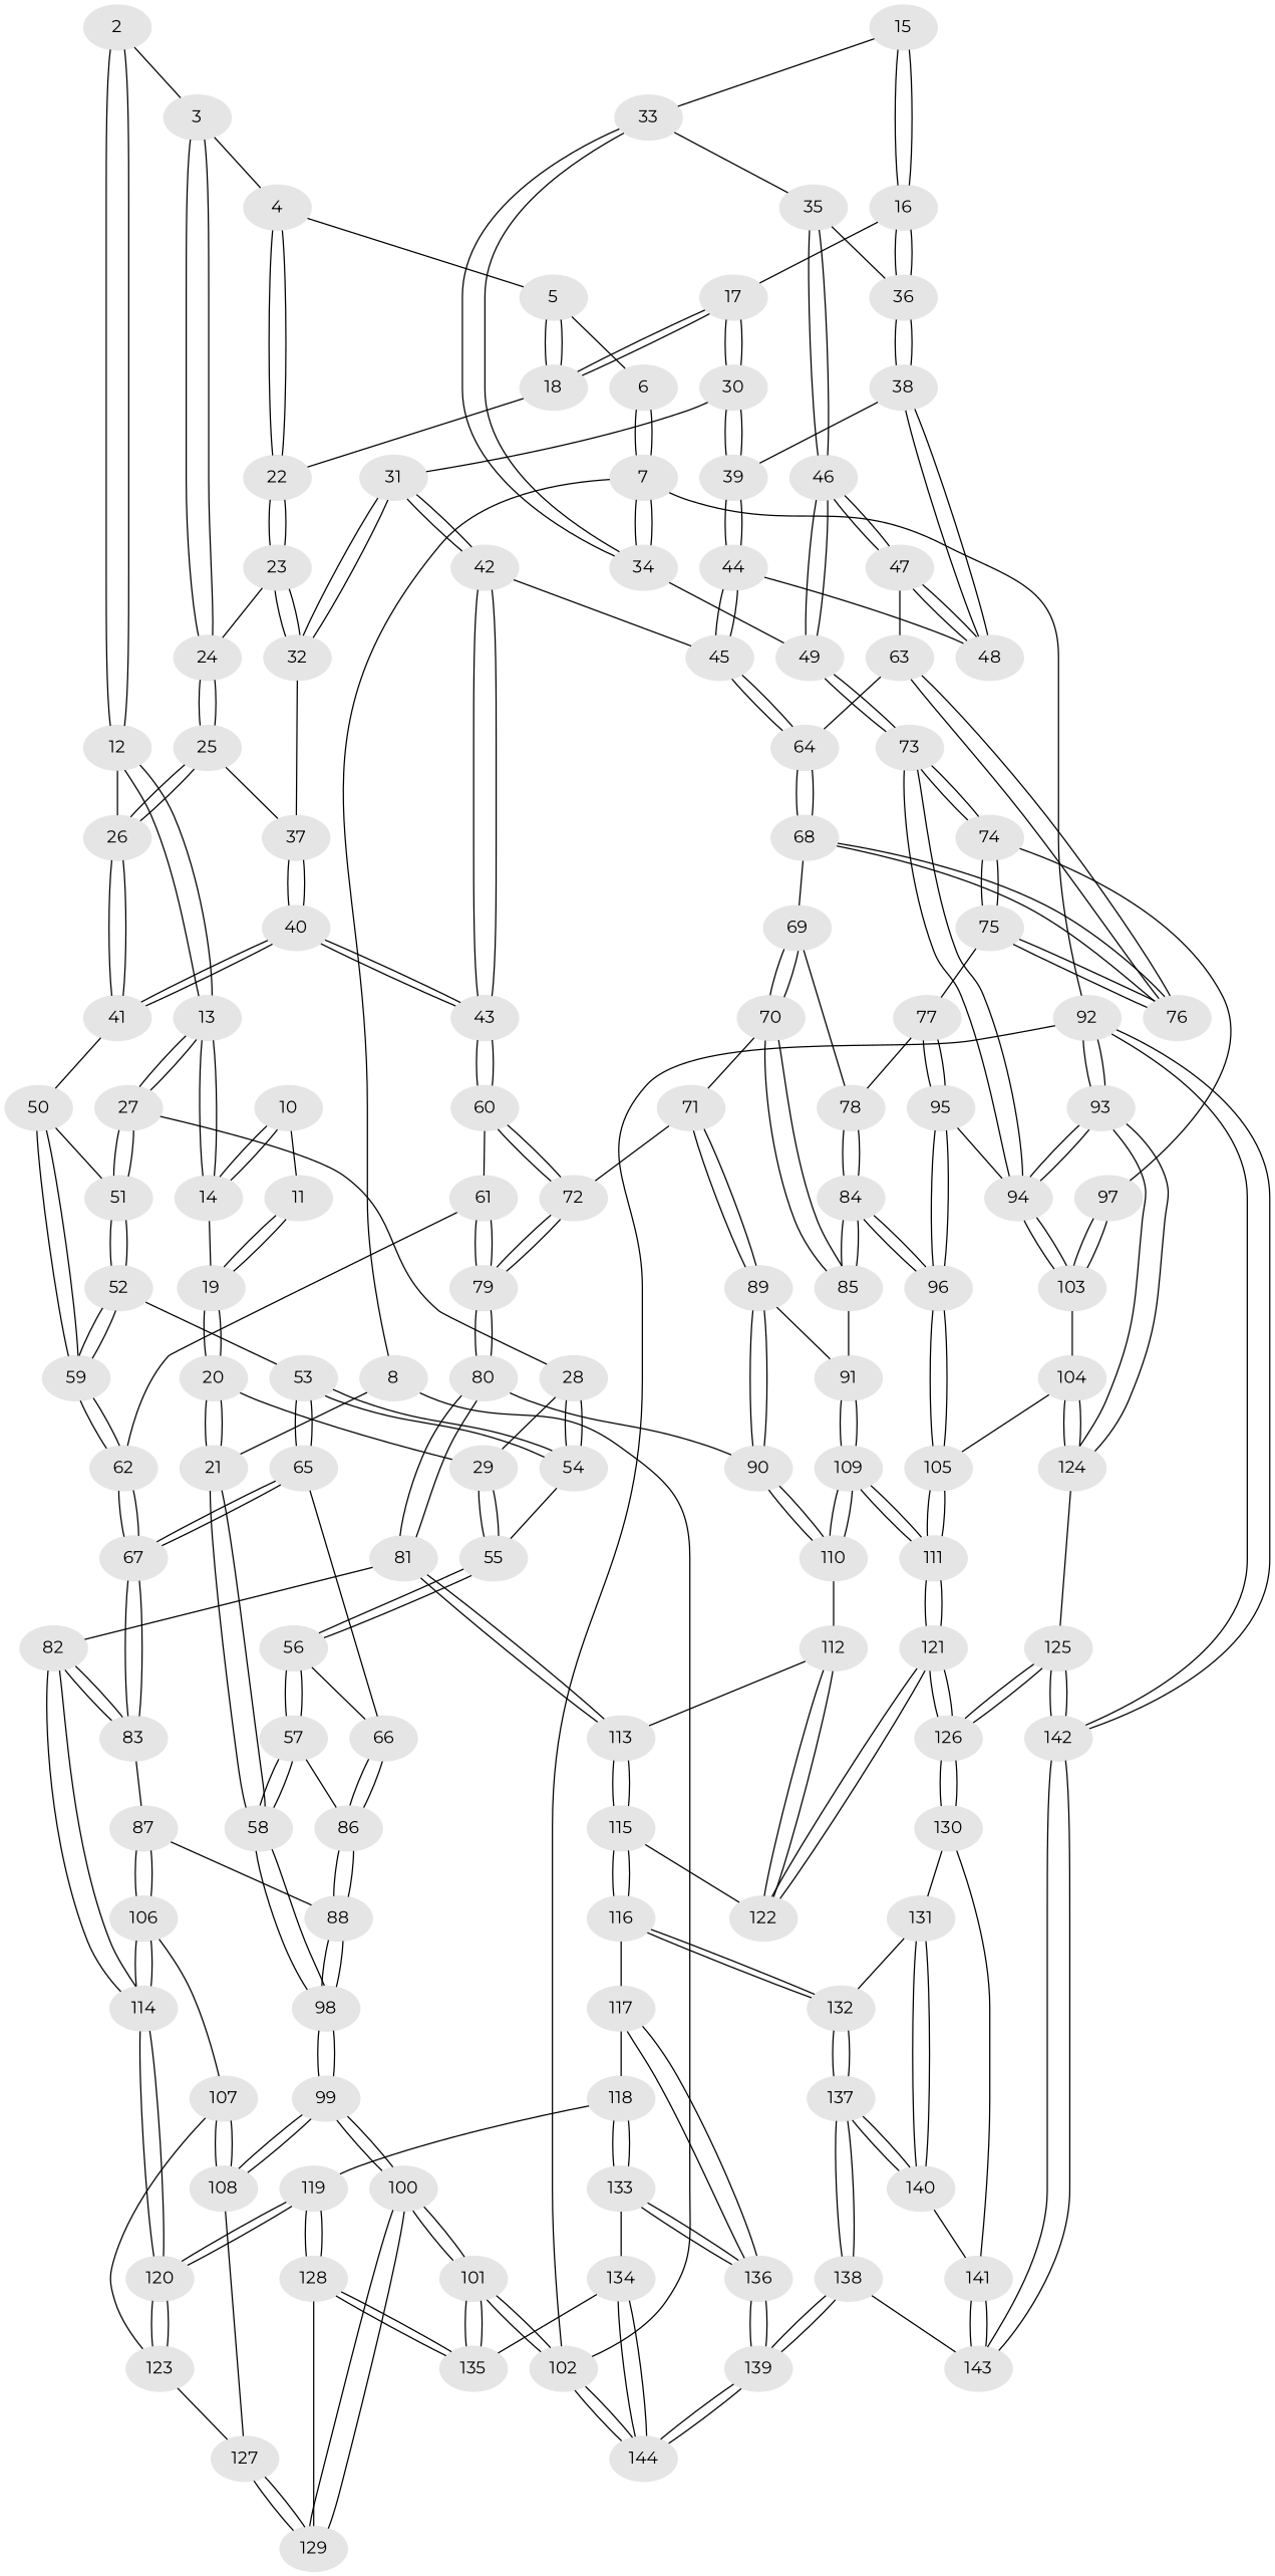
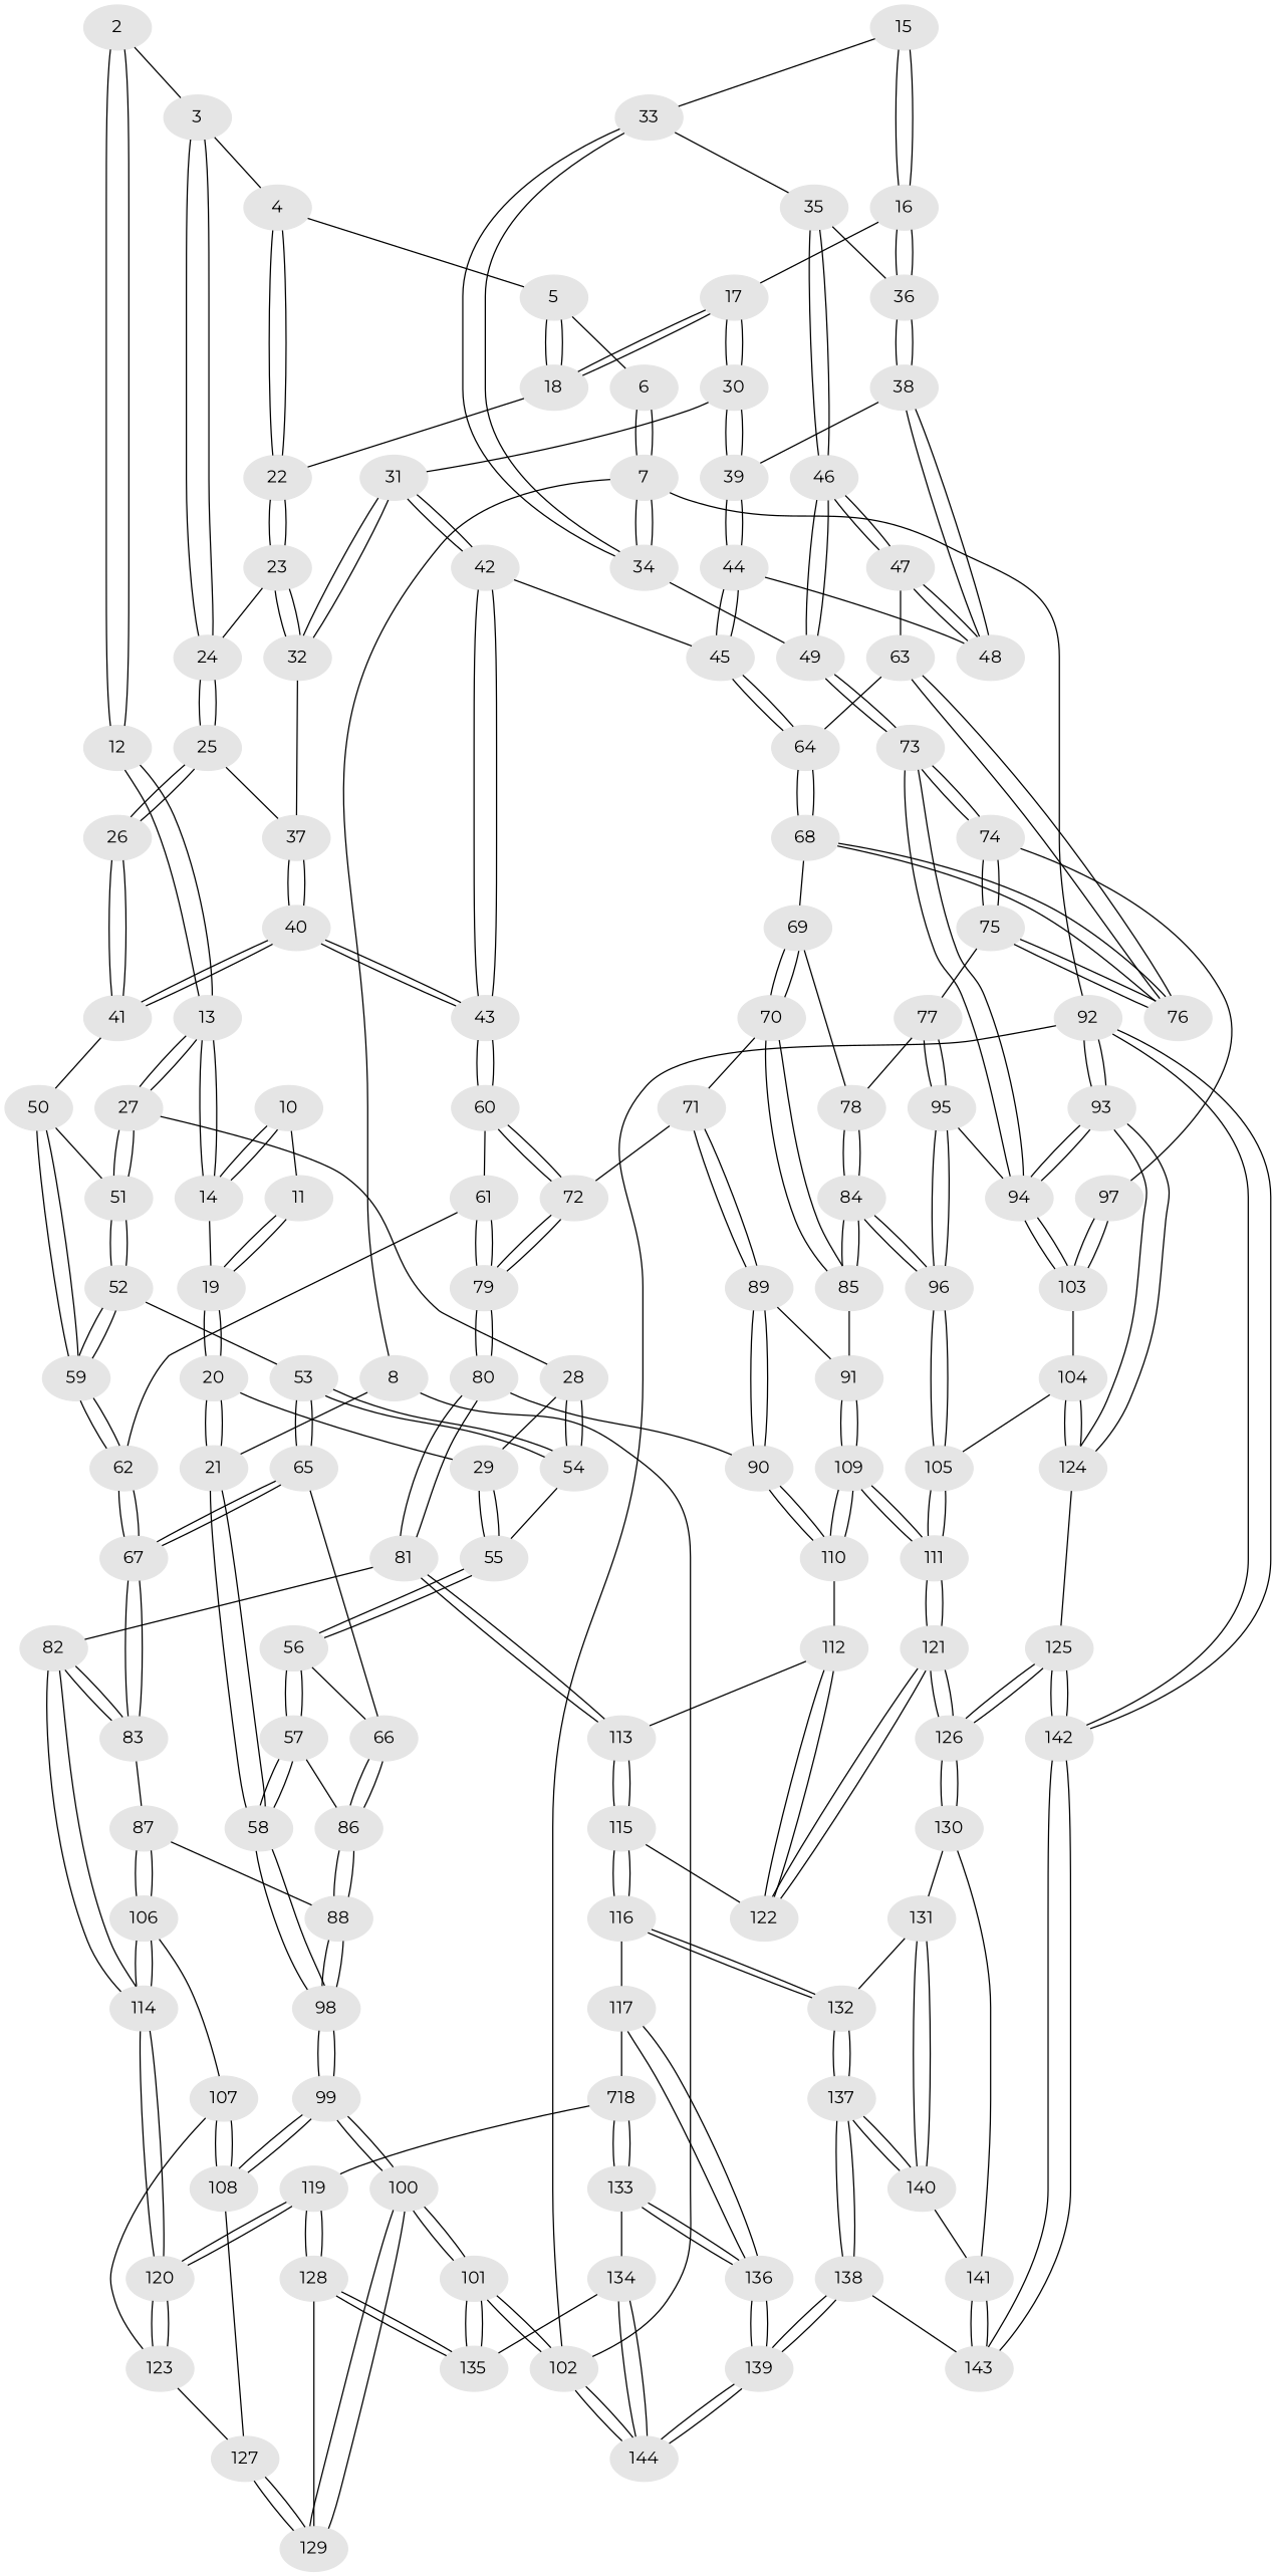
  graph {
    fontname=Montserrat
    node [color=gray90 fontname=Montserrat style=filled]
    edge [fontname=Montserrat]
    2
    3
    12
    10
    11
    14
    4
    24
    13
    26
    5
    22
    25
    6
    18
    23
    7
    8
    34
    92
    15
    16
    33
    21
    102
    49
    93
    142
    58
    144
    19
    20
    27
    41
    28
    51
    17
    36
    35
    30
    38
    31
    39
    29
    55
    98
    32
    37
    40
    50
    54
    52
    56
    42
    44
    43
    45
    46
    73
    47
    48
    60
    59
    64
    61
    72
    68
    63
    76
    74
    94
    62
    53
    65
    66
    67
    57
    86
    88
    99
    79
    80
    83
    69
    87
    70
    78
    71
    85
    84
    89
    91
    90
    75
    97
    103
    77
    95
    96
    81
    82
    113
    110
    114
    115
    120
    106
    105
    109
    107
    112
    111
    124
    143
    125
    104
    100
    108
    101
    129
    127
    135
    121
    123
    122
    126
    116
    117
    132
-   118
+   118 [label=718]
    136
    137
    119
    133
    139
    128
    134
    130
    131
    141
    140
    138
    2 -- 3
    2 -- 12
    2 -- 12
    3 -- 4
    3 -- 24
    3 -- 24
    12 -- 13
    12 -- 13
-   12 -- 26
    10 -- 11
    10 -- 14
    10 -- 14
    11 -- 19
    11 -- 19
    14 -- 19
    4 -- 5
    4 -- 22
    4 -- 22
    24 -- 25
    24 -- 25
    13 -- 14
    13 -- 14
    13 -- 27
    13 -- 27
    26 -- 41
    26 -- 41
    5 -- 6
    5 -- 18
    5 -- 18
    22 -- 23
    22 -- 23
    25 -- 26
    25 -- 26
    25 -- 37
    6 -- 7
    6 -- 7
    18 -- 22
    23 -- 24
    23 -- 32
    23 -- 32
    7 -- 8
    7 -- 34
    7 -- 34
    7 -- 92
    8 -- 21
    8 -- 102
    34 -- 49
    92 -- 102
    92 -- 93
    92 -- 93
    92 -- 142
    92 -- 142
    15 -- 16
    15 -- 16
    15 -- 33
    16 -- 17
    16 -- 36
    16 -- 36
    33 -- 34
    33 -- 34
    33 -- 35
    21 -- 58
    21 -- 58
    102 -- 144
    102 -- 144
    49 -- 73
    49 -- 73
    93 -- 94
    93 -- 94
    93 -- 124
    93 -- 124
    142 -- 143
    142 -- 143
    58 -- 98
    58 -- 98
    19 -- 20
    19 -- 20
    20 -- 21
    20 -- 21
    20 -- 29
    27 -- 28
    27 -- 51
    27 -- 51
    41 -- 50
    28 -- 29
    28 -- 54
    28 -- 54
    51 -- 52
    51 -- 52
    17 -- 18
    17 -- 18
    17 -- 30
    17 -- 30
    36 -- 38
    36 -- 38
    35 -- 36
    35 -- 46
    35 -- 46
    30 -- 31
    30 -- 39
    30 -- 39
    38 -- 39
    38 -- 48
    38 -- 48
    31 -- 32
    31 -- 32
    31 -- 42
    31 -- 42
    39 -- 44
    39 -- 44
    29 -- 55
    29 -- 55
    55 -- 56
    55 -- 56
    98 -- 99
    98 -- 99
    32 -- 37
    37 -- 40
    37 -- 40
    40 -- 41
    40 -- 41
    40 -- 43
    40 -- 43
    50 -- 51
    50 -- 59
    50 -- 59
    54 -- 55
    52 -- 59
    52 -- 59
    52 -- 53
    56 -- 66
    56 -- 57
    56 -- 57
    42 -- 43
    42 -- 43
    42 -- 45
    44 -- 45
    44 -- 45
    44 -- 48
    43 -- 60
    43 -- 60
    45 -- 64
    45 -- 64
    46 -- 49
    46 -- 49
    46 -- 47
    46 -- 47
    73 -- 74
    73 -- 74
    73 -- 94
    73 -- 94
    47 -- 48
    47 -- 48
    47 -- 63
    60 -- 61
    60 -- 72
    60 -- 72
    59 -- 62
    59 -- 62
    64 -- 68
    64 -- 68
    61 -- 62
    61 -- 79
    61 -- 79
    72 -- 79
    72 -- 79
    68 -- 76
    68 -- 76
    68 -- 69
    63 -- 64
    63 -- 76
    63 -- 76
    74 -- 75
    74 -- 75
    74 -- 97
    94 -- 103
    94 -- 103
    62 -- 67
    62 -- 67
    53 -- 54
    53 -- 54
    53 -- 65
    53 -- 65
    65 -- 66
    65 -- 67
    65 -- 67
    66 -- 86
    66 -- 86
    67 -- 83
    67 -- 83
    57 -- 58
    57 -- 58
    57 -- 86
    86 -- 88
    86 -- 88
    88 -- 98
    88 -- 98
    99 -- 100
    99 -- 100
    99 -- 108
    99 -- 108
    79 -- 80
    79 -- 80
    80 -- 90
    80 -- 81
    80 -- 81
    83 -- 87
    69 -- 70
    69 -- 70
    69 -- 78
    87 -- 88
    87 -- 106
    87 -- 106
    70 -- 71
    70 -- 85
    70 -- 85
    78 -- 84
    78 -- 84
    71 -- 72
    71 -- 89
    71 -- 89
    85 -- 91
    84 -- 85
    84 -- 85
    84 -- 96
    84 -- 96
    89 -- 91
    89 -- 90
    89 -- 90
    91 -- 109
    91 -- 109
    90 -- 110
    90 -- 110
    75 -- 76
    75 -- 76
    75 -- 77
    97 -- 103
    97 -- 103
    103 -- 104
    77 -- 78
    77 -- 95
    77 -- 95
    95 -- 94
    95 -- 96
    95 -- 96
    96 -- 105
    96 -- 105
    81 -- 82
    81 -- 113
    81 -- 113
    82 -- 83
    82 -- 83
    82 -- 114
    82 -- 114
    113 -- 115
    113 -- 115
    110 -- 112
    114 -- 120
    114 -- 120
    115 -- 122
    115 -- 116
    115 -- 116
    120 -- 123
    120 -- 123
    106 -- 114
    106 -- 114
    106 -- 107
    105 -- 111
    105 -- 111
    109 -- 110
    109 -- 110
    109 -- 111
    109 -- 111
    107 -- 108
    107 -- 108
    107 -- 123
    112 -- 113
    112 -- 122
    112 -- 122
    111 -- 121
    111 -- 121
    124 -- 125
    125 -- 142
    125 -- 142
    125 -- 126
    125 -- 126
    104 -- 105
    104 -- 124
    104 -- 124
    100 -- 101
    100 -- 101
    100 -- 129
    100 -- 129
    108 -- 127
    101 -- 102
    101 -- 102
    101 -- 135
    101 -- 135
    127 -- 129
    127 -- 129
    121 -- 122
    121 -- 122
    121 -- 126
    121 -- 126
    123 -- 127
    126 -- 130
    126 -- 130
    116 -- 117
    116 -- 132
    116 -- 132
    117 -- 118
    117 -- 136
    117 -- 136
    132 -- 137
    132 -- 137
    118 -- 119
    118 -- 133
    118 -- 133
    136 -- 139
    136 -- 139
    137 -- 140
    137 -- 140
    137 -- 138
    137 -- 138
    119 -- 120
    119 -- 120
    119 -- 128
    119 -- 128
    133 -- 136
    133 -- 136
    133 -- 134
    139 -- 144
    139 -- 144
    128 -- 129
    128 -- 135
    128 -- 135
    134 -- 144
    134 -- 144
    134 -- 135
    130 -- 131
    130 -- 141
    131 -- 132
    131 -- 140
    131 -- 140
    141 -- 143
    141 -- 143
    140 -- 141
    138 -- 143
    138 -- 139
    138 -- 139
  }
